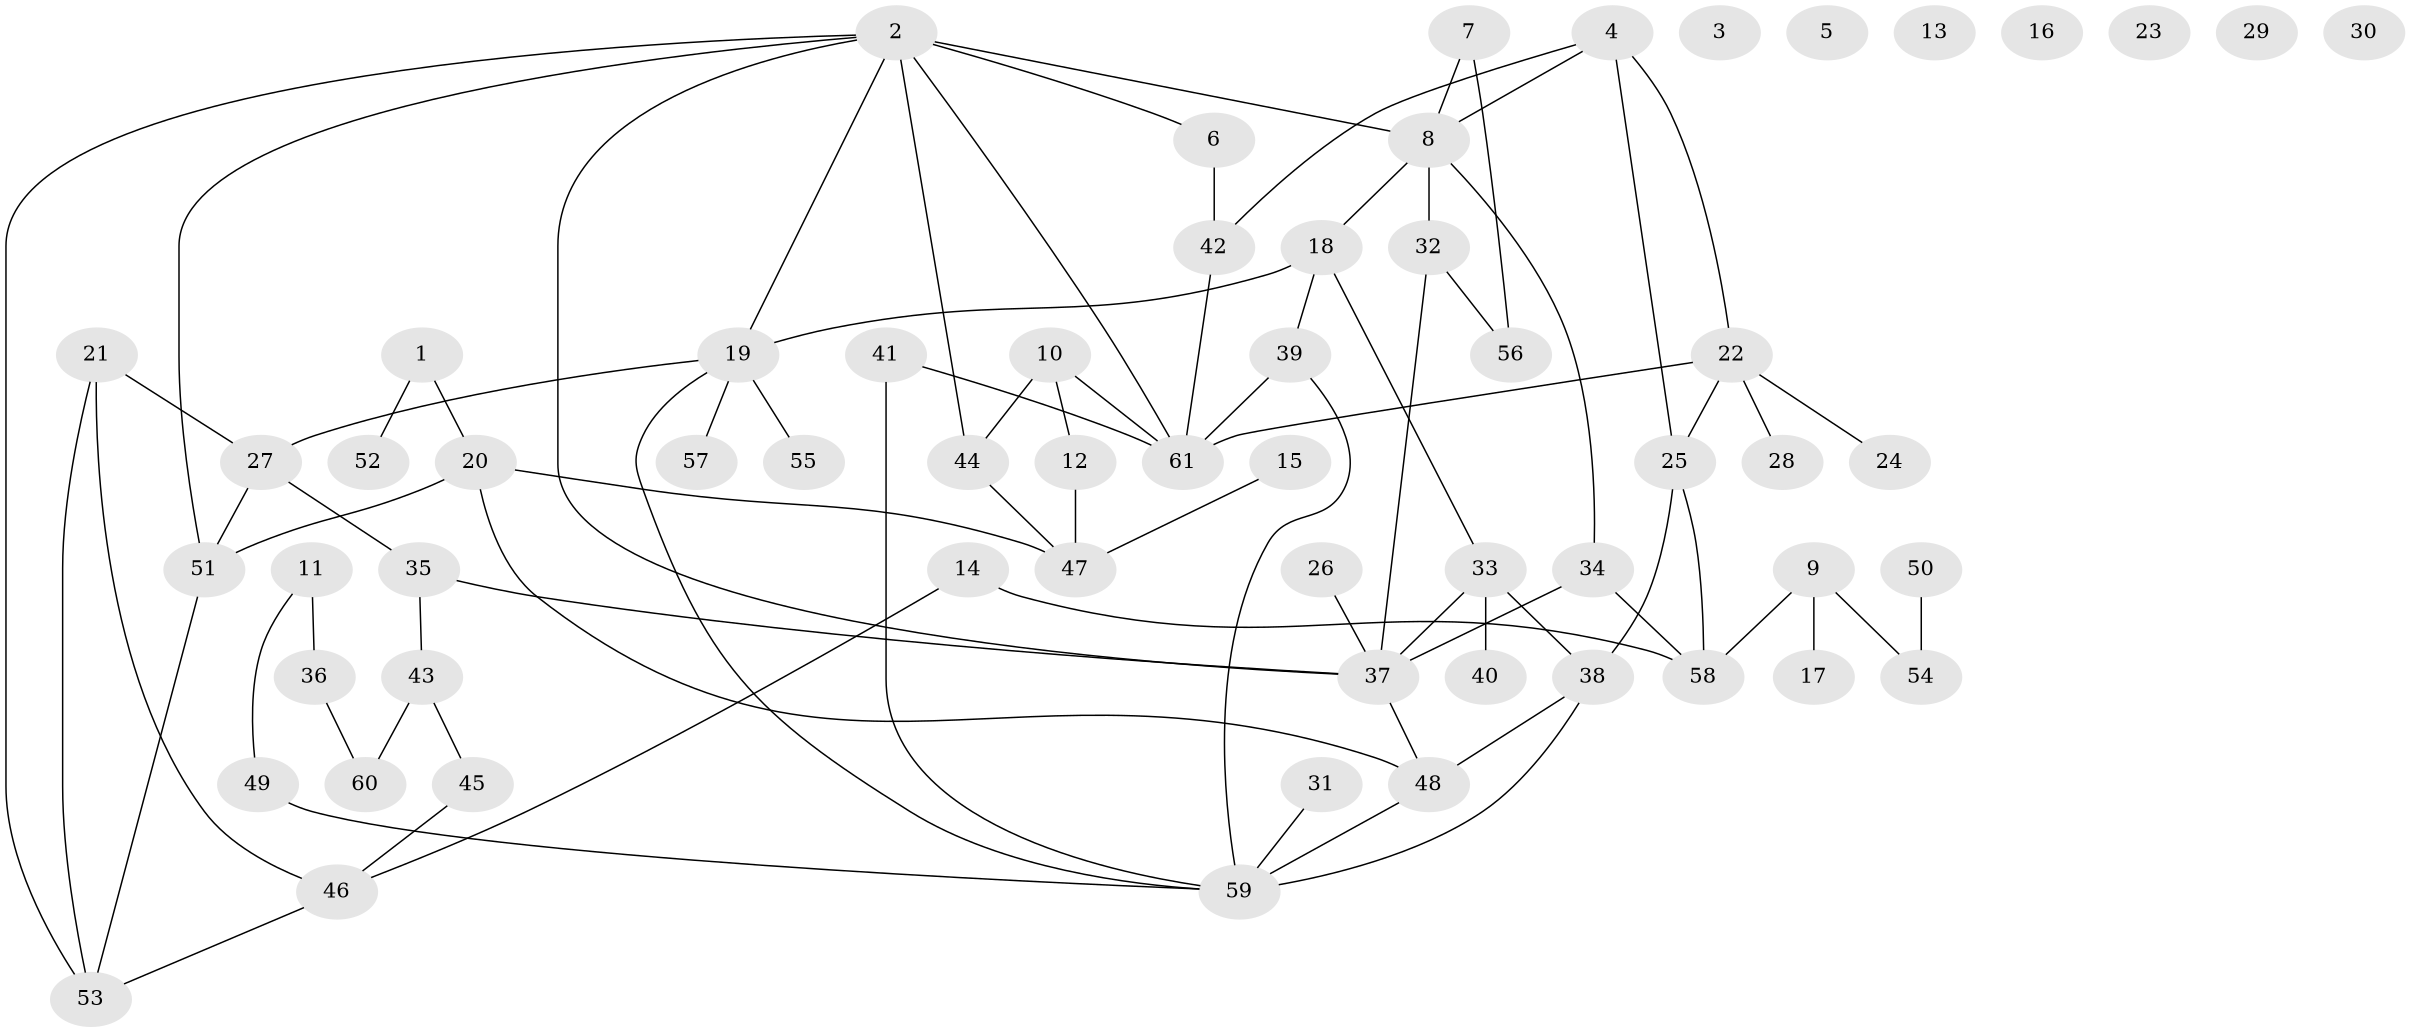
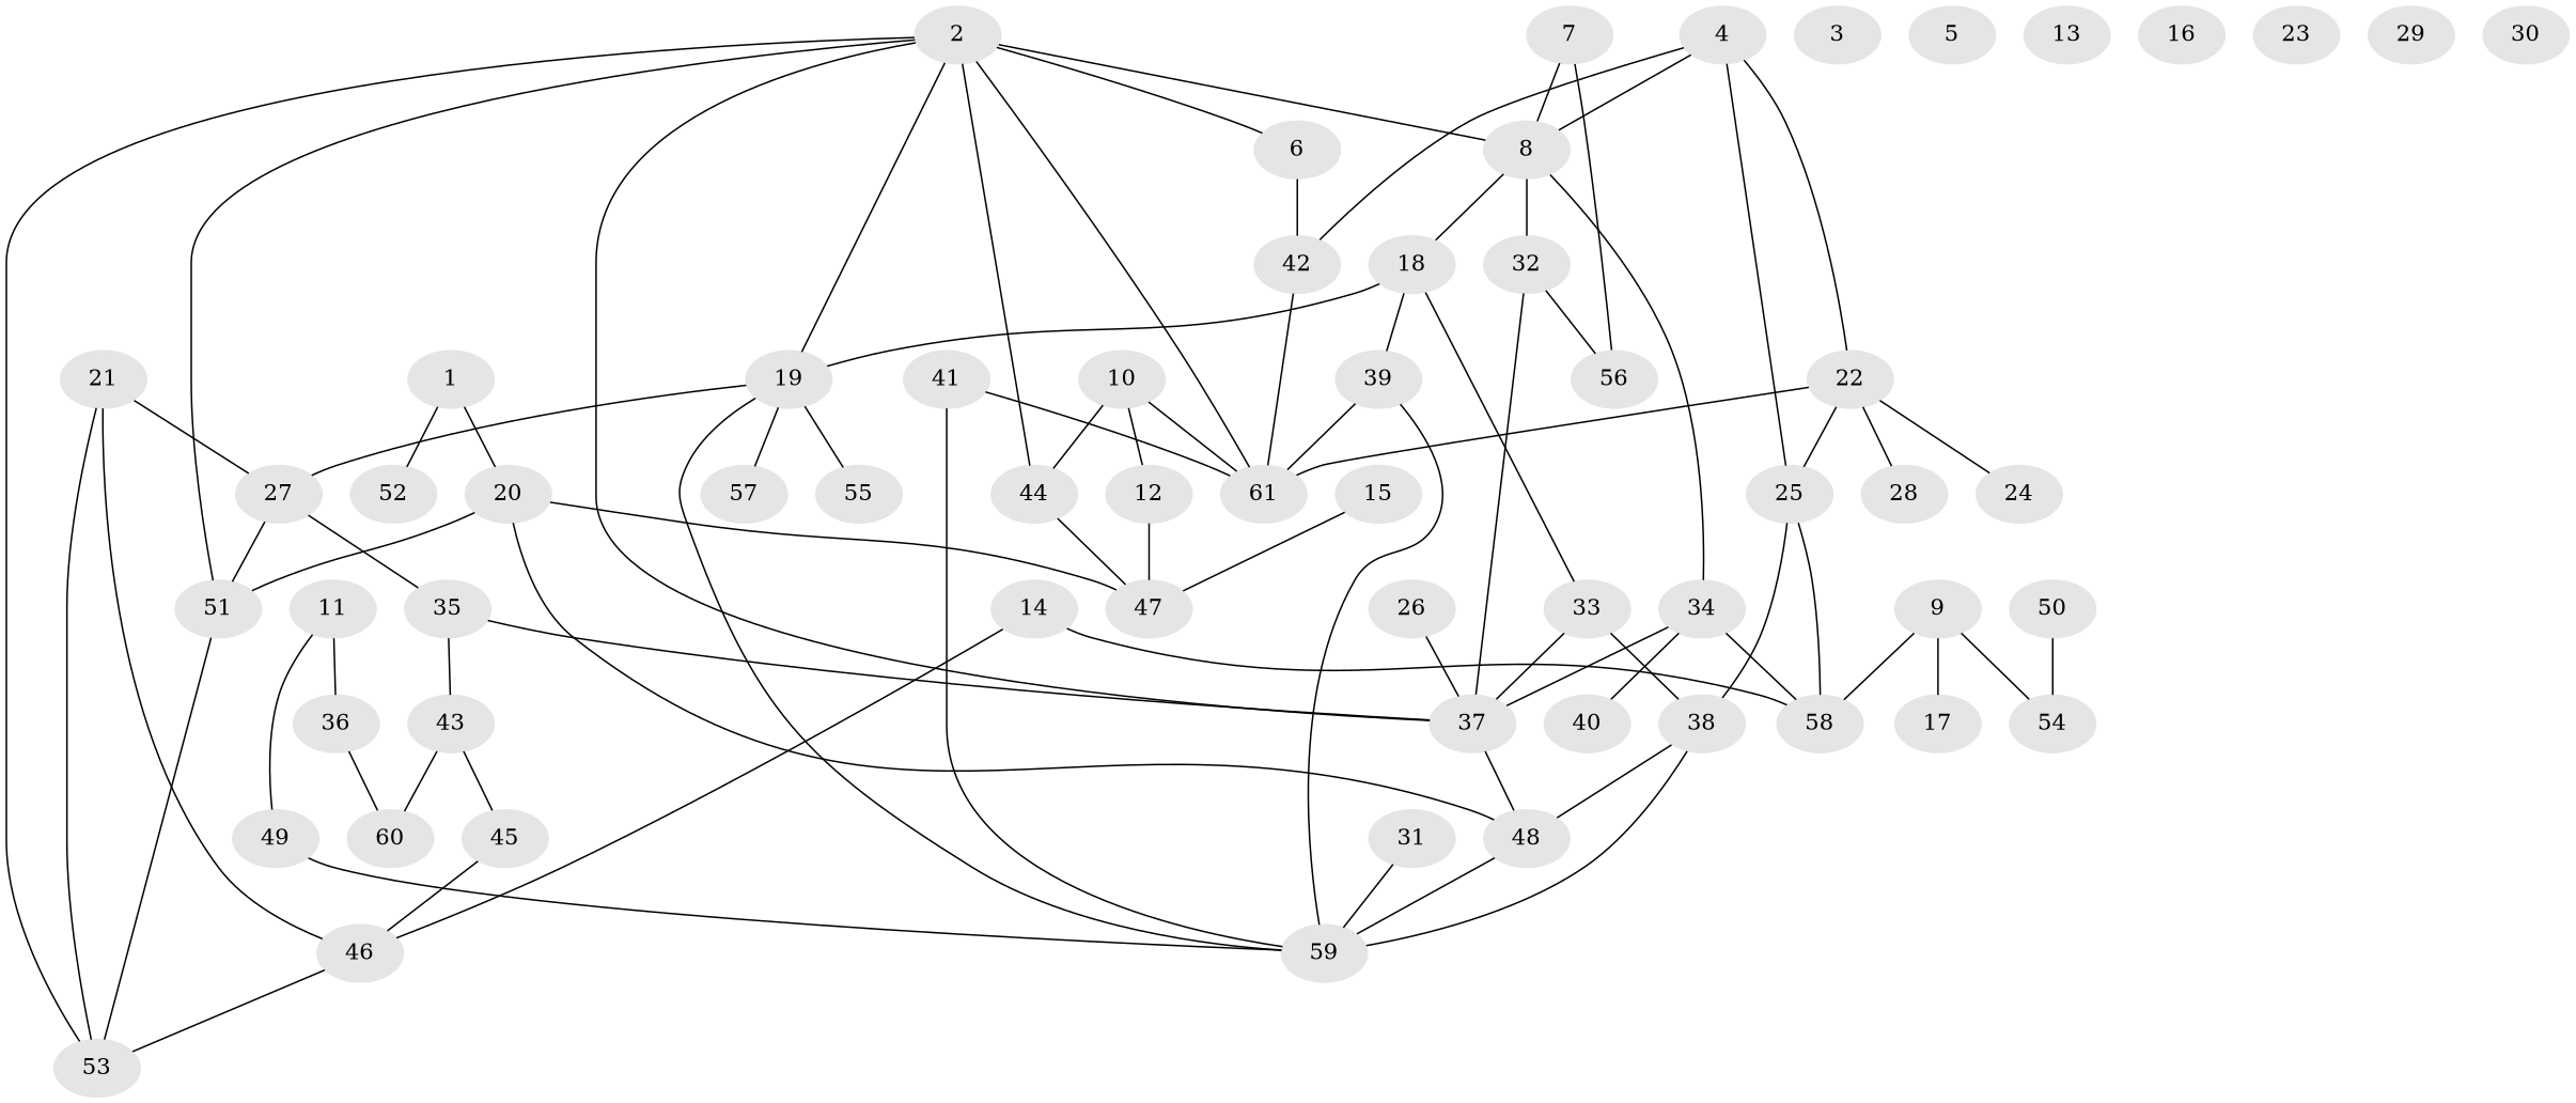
  graph {
    node [color=gray90 style=filled]
    1
    20
    52
    51
    47
    48
    2
    6
    8
    19
    37
    44
    53
    61
    42
    18
    32
    34
    27
    55
    57
    59
    3
    4
    22
    25
    24
    28
    58
    38
    5
    7
    56
    33
    39
    35
    43
    9
    17
    54
    10
    12
    11
    36
    49
    60
    13
    14
    46
    15
    16
    40
    21
    23
    26
    29
    30
    31
    45
    50
    41
    1 -- 20
    1 -- 52
    20 -- 51
    20 -- 47
    20 -- 48
    51 -- 53
    48 -- 59
    2 -- 51
    2 -- 6
    2 -- 8
    2 -- 19
    2 -- 37
    2 -- 44
    2 -- 53
    2 -- 61
    6 -- 42
    8 -- 18
    8 -- 32
    8 -- 34
    19 -- 27
    19 -- 55
    19 -- 57
    19 -- 59
    37 -- 48
    44 -- 47
    42 -- 61
    18 -- 19
    18 -- 33
    18 -- 39
    32 -- 37
    32 -- 56
    34 -- 37
    34 -- 58
    27 -- 51
    27 -- 35
    4 -- 8
    4 -- 42
    4 -- 22
    4 -- 25
    22 -- 61
    22 -- 25
    22 -- 24
    22 -- 28
    25 -- 58
    25 -- 38
    38 -- 48
    38 -- 59
    7 -- 8
    7 -- 56
    33 -- 37
    33 -- 38
-   33 -- 40
+   34 -- 40
    39 -- 61
    39 -- 59
    35 -- 37
    35 -- 43
    43 -- 60
    43 -- 45
    9 -- 58
    9 -- 17
    9 -- 54
    10 -- 44
    10 -- 61
    10 -- 12
    12 -- 47
    11 -- 36
    11 -- 49
    36 -- 60
    49 -- 59
    14 -- 58
    14 -- 46
    46 -- 53
    15 -- 47
    21 -- 53
    21 -- 27
    21 -- 46
    26 -- 37
    31 -- 59
    45 -- 46
    50 -- 54
    41 -- 61
    41 -- 59
  }
